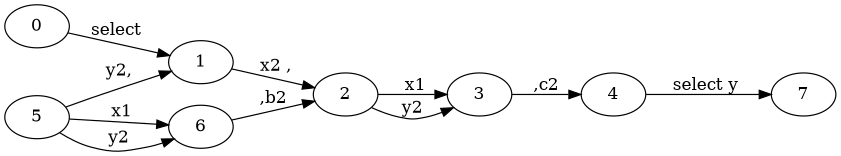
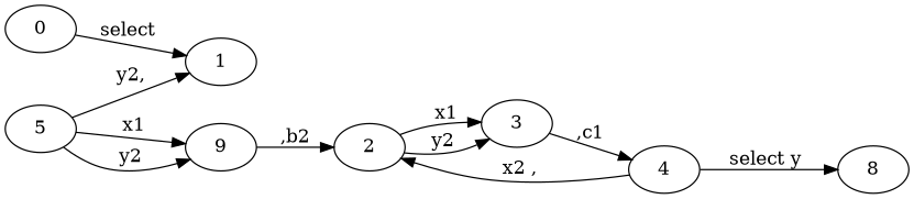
  digraph {
    rankdir=LR
    0
    1
    2
    3
    5
-   6
+   6 [label=9]
    4
-   7
+   7 [label=8]
    0 -> 1 [label="select "]
-   1 -> 2 [label=" x2 ,"]
+   4 -> 2 [label=" x2 ,"]
    2 -> 3 [label=" x1"]
    2 -> 3 [label=y2]
-   3 -> 4 [label=",c2"]
+   3 -> 4 [label=",c1"]
    5 -> 1 [label="y2,"]
    5 -> 6 [label=" x1"]
    5 -> 6 [label=y2]
    6 -> 2 [label=",b2"]
    4 -> 7 [label=" select y  "]
  }
